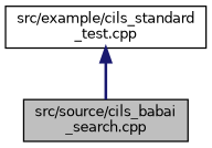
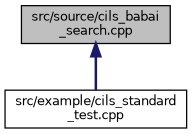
  digraph {
    node [color=black fontname=Helvetica fontsize=10 shape=record style=filled]
    n1 [fillcolor=grey75 fontcolor=black height=0.2 label="src/source/cils_babai\l_search.cpp" width=0.4]
    n2 [fillcolor=white height=0.2 label="src/example/cils_standard\l_test.cpp" width=0.4]
-   n2 -> n1 [color=midnightblue dir=back fontname=Helvetica fontsize=10 labelfontname=Helvetica labelfontsize=10 style=bold]
+   n1 -> n2 [color=midnightblue dir=back fontname=Helvetica fontsize=10 labelfontname=Helvetica labelfontsize=10 style=bold]
  }
